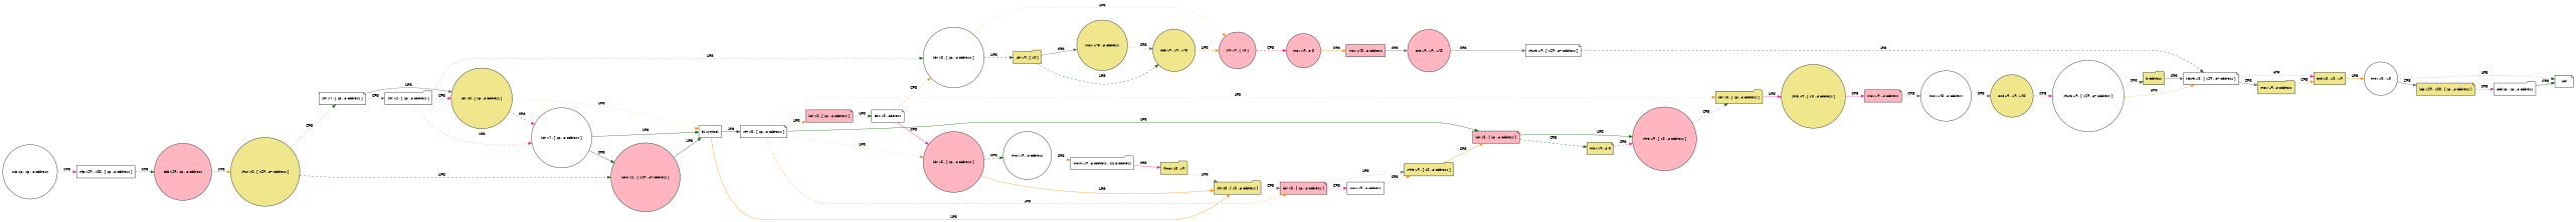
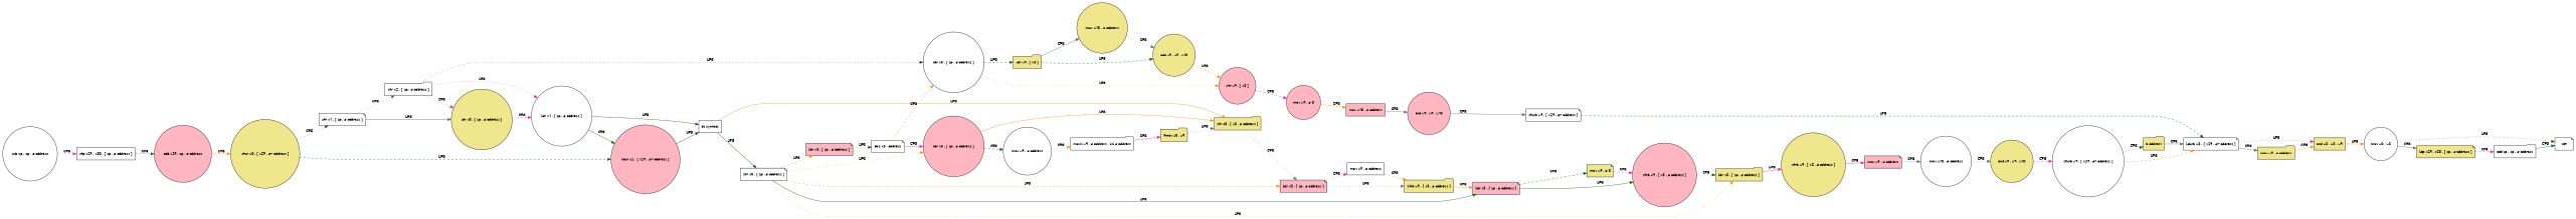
  digraph {
    fontname="Patrick Hand"
    rankdir=LR
    node [fillcolor=white fontname="Patrick Hand" shape=circle style=filled]
    edge [color=darkgreen fontname="Patrick Hand" style=solid]
    n1 [label="sub sp , sp , # address"]
    n2 [label="stp x29 , x30 , [ sp , # address ]" shape=box]
    n3 [fillcolor=lightpink label="add x29 , sp , # address"]
    n4 [fillcolor=khaki label="stur x0 , [ x29 , #- address ]"]
    n5 [label="str x1 , [ sp , # address ]" shape=note]
    n6 [fillcolor=lightpink label="ldur x2 , [ x29 , #- address ]"]
    n7 [label="str x2 , [ sp , # address ]" shape=folder]
    n8 [fillcolor=khaki label="ldr x0 , [ sp , # address ]"]
    n9 [label="bl symbol" shape=box]
    n10 [label="ldr x1 , [ sp , # address ]"]
    n11 [label="ldr x8 , [ sp , # address ]"]
    n12 [fillcolor=khaki label="ldr w9 , [ x8 ]" shape=folder]
    n13 [fillcolor=lightpink label="str w9 , [ x8 ]"]
    n14 [label="str x0 , [ sp , # address ]" shape=note]
    n15 [fillcolor=khaki label="str s0 , [ x8 , # address ]" shape=folder]
    n16 [fillcolor=lightpink label="ldr x8 , [ sp , # address ]" shape=note]
    n17 [fillcolor=lightpink label="ldr x8 , [ sp , # address ]"]
    n18 [fillcolor=lightpink label="ldr x8 , [ sp , # address ]" shape=note]
    n19 [fillcolor=lightpink label="ldr x8 , [ sp , # address ]" shape=note]
    n20 [fillcolor=khaki label="ldr x8 , [ sp , # address ]" shape=folder]
    n21 [label="cbz x8 , address" shape=note]
    n22 [label="mov w9 , # address"]
    n23 [label="mov w9 , # address" shape=box]
    n24 [fillcolor=khaki label="strb w9 , [ x8 , # address ]" shape=folder]
    n25 [fillcolor=khaki label="mov w9 , # 0" shape=note]
    n26 [fillcolor=lightpink label="strb w9 , [ x8 , # address ]"]
    n27 [fillcolor=khaki label="strb w9 , [ x8 , # address ]"]
    n28 [fillcolor=khaki label="mov w10 , # address"]
    n29 [fillcolor=khaki label="add w9 , w9 , w10"]
    n30 [fillcolor=lightpink label="mov w9 , # 0"]
    n31 [label="movk w9 , # address , lsl # address" shape=folder]
    n32 [fillcolor=lightpink label="mov w10 , # address" shape=box]
    n33 [fillcolor=lightpink label="and w9 , w9 , w10"]
    n34 [label="sturb w9 , [ x29 , #- address ]" shape=note]
    n35 [label="ldurb w8 , [ x29 , #- address ]" shape=note]
    n36 [fillcolor=khaki label="mov w9 , # address" shape=folder]
    n37 [fillcolor=khaki label="and w8 , w8 , w9" shape=box]
    n38 [label="mov w0 , w8"]
    n39 [fillcolor=khaki label="fmov s0 , w9" shape=folder]
    n40 [fillcolor=lightpink label="mov w9 , # address" shape=note]
    n41 [label="mov w10 , # address"]
    n42 [fillcolor=khaki label="and w9 , w9 , w10"]
    n43 [label="sturb w9 , [ x29 , #- address ]"]
    n44 [fillcolor=khaki label="b address" shape=folder]
    n45 [fillcolor=khaki label="ldp x29 , x30 , [ sp , # address ]" shape=note]
    n46 [label=ret shape=note]
    n47 [label="add sp , sp , # address" shape=folder]
    n1 -> n2 [color=deeppink label=CFG style=dotted]
    n2 -> n3 [label=CFG style=dashed]
    n3 -> n4 [color=darkorange label=CFG]
    n4 -> n5 [label=CFG style=dotted]
    n4 -> n6 [label=DFG style=dashed]
    n5 -> n7 [color=gray40 label=CFG style=dotted]
    n5 -> n8 [color=gray40 label=DFG]
    n6 -> n9 [label=DFG]
    n7 -> n8 [color=deeppink label=CFG style=dotted]
    n7 -> n10 [color=deeppink label=DFG style=dotted]
    n7 -> n11 [label=DFG style=dotted]
-   n8 -> n9 [color=darkorange label=DFG style=dotted]
    n8 -> n10 [color=deeppink label=CFG style=dashed]
    n9 -> n14 [label=DFG]
    n9 -> n15 [color=darkorange label=DFG]
    n10 -> n6 [label=CFG]
    n10 -> n9 [label=DFG]
    n11 -> n12 [label=DFG style=dashed]
    n11 -> n13 [color=darkorange label=DFG style=dotted]
    n12 -> n28 [color=gray40 label=CFG]
    n12 -> n29 [label=DFG style=dashed]
    n13 -> n30 [color=deeppink label=CFG style=dashed]
    n14 -> n16 [color=darkorange label=DFG style=dashed]
    n14 -> n17 [color=darkorange label=DFG style=dotted]
    n14 -> n18 [color=darkorange label=DFG style=dashed]
    n14 -> n19 [label=DFG]
    n14 -> n20 [color=darkorange label=DFG style=dotted]
    n15 -> n18 [color=gray40 label=CFG style=dotted]
    n16 -> n21 [label=DFG style=dotted]
    n17 -> n15 [color=darkorange label=DFG]
    n17 -> n22 [label=CFG style=dashed]
    n18 -> n23 [color=deeppink label=CFG style=dotted]
    n18 -> n24 [color=gray40 label=DFG style=dotted]
    n19 -> n25 [label=CFG style=dashed]
    n19 -> n26 [label=DFG]
    n20 -> n27 [color=deeppink label=DFG]
    n21 -> n11 [color=darkorange label=CFG style=dashed]
    n21 -> n17 [color=deeppink label=CFG]
    n22 -> n31 [color=darkorange label=CFG style=dotted]
    n23 -> n24 [color=darkorange label=CFG style=dashed]
    n24 -> n19 [color=darkorange label=CFG]
    n25 -> n26 [color=deeppink label=CFG style=dashed]
    n26 -> n20 [label=CFG style=dotted]
    n27 -> n40 [color=deeppink label=CFG]
    n28 -> n29 [color=gray40 label=CFG style=dotted]
    n29 -> n13 [color=darkorange label=DFG style=dashed]
    n30 -> n32 [color=darkorange label=CFG]
    n31 -> n39 [color=deeppink label=CFG]
    n32 -> n33 [color=gray40 label=CFG]
    n33 -> n34 [color=gray40 label=CFG]
    n34 -> n35 [label=DFG style=dashed]
    n35 -> n36 [color=gray40 label=CFG]
    n35 -> n37 [color=deeppink label=DFG style=dotted]
    n36 -> n37 [color=darkorange label=CFG style=dashed]
    n37 -> n38 [color=darkorange label=DFG]
    n38 -> n45 [color=gray40 label=CFG]
    n38 -> n46 [label=DFG style=dotted]
    n39 -> n15 [color=gray40 label=DFG style=dotted]
    n40 -> n41 [color=gray40 label=CFG style=dashed]
    n41 -> n42 [color=gray40 label=CFG style=dotted]
    n42 -> n43 [color=deeppink label=CFG style=dashed]
    n43 -> n35 [color=darkorange label=DFG style=dashed]
    n43 -> n44 [label=CFG style=dotted]
    n44 -> n35 [color=gray40 label=CFG]
    n45 -> n47 [color=deeppink label=CFG style=dashed]
    n47 -> n46 [label=CFG]
  }
